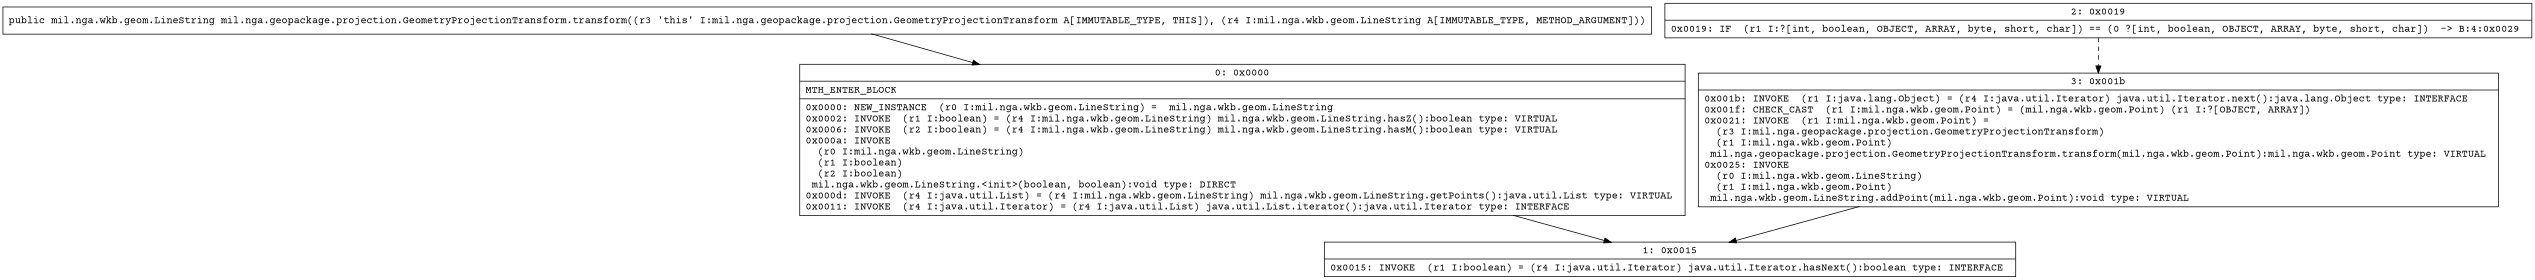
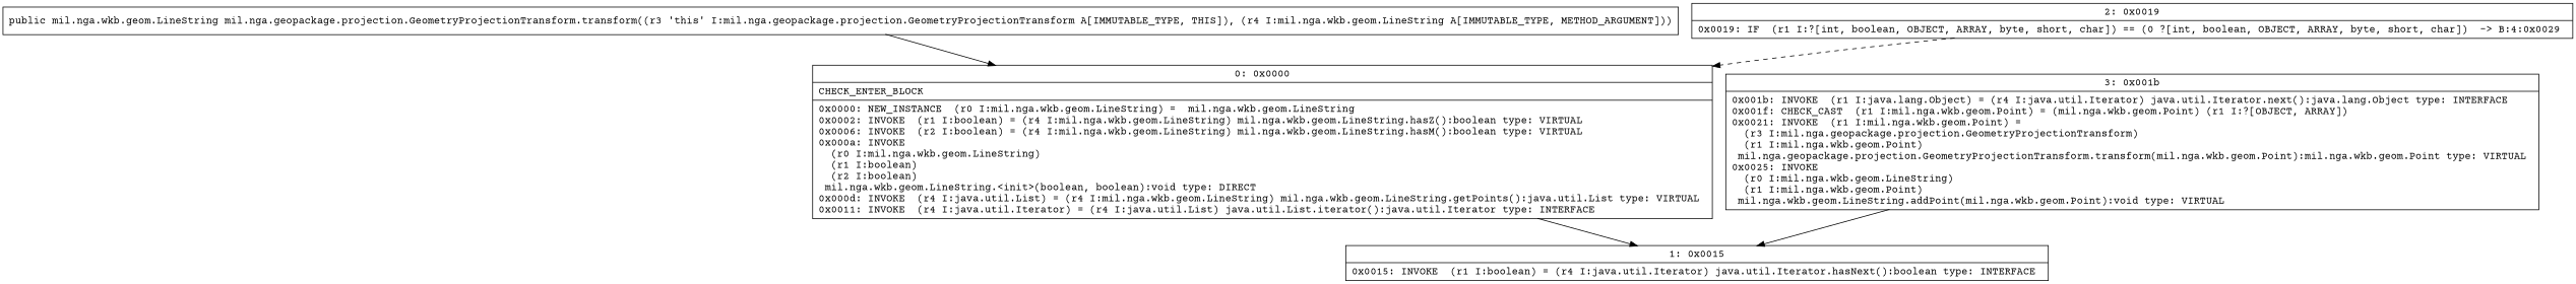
  digraph {
    fontname="Courier Prime"
    node [fontname="Courier Prime" shape=record]
    edge [fontname="Courier Prime"]
-   n1 [label="{0\:\ 0x0000|MTH_ENTER_BLOCK\l|0x0000: NEW_INSTANCE  (r0 I:mil.nga.wkb.geom.LineString) =  mil.nga.wkb.geom.LineString \l0x0002: INVOKE  (r1 I:boolean) = (r4 I:mil.nga.wkb.geom.LineString) mil.nga.wkb.geom.LineString.hasZ():boolean type: VIRTUAL \l0x0006: INVOKE  (r2 I:boolean) = (r4 I:mil.nga.wkb.geom.LineString) mil.nga.wkb.geom.LineString.hasM():boolean type: VIRTUAL \l0x000a: INVOKE  \l  (r0 I:mil.nga.wkb.geom.LineString)\l  (r1 I:boolean)\l  (r2 I:boolean)\l mil.nga.wkb.geom.LineString.\<init\>(boolean, boolean):void type: DIRECT \l0x000d: INVOKE  (r4 I:java.util.List) = (r4 I:mil.nga.wkb.geom.LineString) mil.nga.wkb.geom.LineString.getPoints():java.util.List type: VIRTUAL \l0x0011: INVOKE  (r4 I:java.util.Iterator) = (r4 I:java.util.List) java.util.List.iterator():java.util.Iterator type: INTERFACE \l}"]
+   n1 [label="{0\:\ 0x0000|CHECK_ENTER_BLOCK\l|0x0000: NEW_INSTANCE  (r0 I:mil.nga.wkb.geom.LineString) =  mil.nga.wkb.geom.LineString \l0x0002: INVOKE  (r1 I:boolean) = (r4 I:mil.nga.wkb.geom.LineString) mil.nga.wkb.geom.LineString.hasZ():boolean type: VIRTUAL \l0x0006: INVOKE  (r2 I:boolean) = (r4 I:mil.nga.wkb.geom.LineString) mil.nga.wkb.geom.LineString.hasM():boolean type: VIRTUAL \l0x000a: INVOKE  \l  (r0 I:mil.nga.wkb.geom.LineString)\l  (r1 I:boolean)\l  (r2 I:boolean)\l mil.nga.wkb.geom.LineString.\<init\>(boolean, boolean):void type: DIRECT \l0x000d: INVOKE  (r4 I:java.util.List) = (r4 I:mil.nga.wkb.geom.LineString) mil.nga.wkb.geom.LineString.getPoints():java.util.List type: VIRTUAL \l0x0011: INVOKE  (r4 I:java.util.Iterator) = (r4 I:java.util.List) java.util.List.iterator():java.util.Iterator type: INTERFACE \l}"]
    n2 [label="{1\:\ 0x0015|0x0015: INVOKE  (r1 I:boolean) = (r4 I:java.util.Iterator) java.util.Iterator.hasNext():boolean type: INTERFACE \l}"]
    n3 [label="{2\:\ 0x0019|0x0019: IF  (r1 I:?[int, boolean, OBJECT, ARRAY, byte, short, char]) == (0 ?[int, boolean, OBJECT, ARRAY, byte, short, char])  \-\> B:4:0x0029 \l}"]
    n4 [label="{3\:\ 0x001b|0x001b: INVOKE  (r1 I:java.lang.Object) = (r4 I:java.util.Iterator) java.util.Iterator.next():java.lang.Object type: INTERFACE \l0x001f: CHECK_CAST  (r1 I:mil.nga.wkb.geom.Point) = (mil.nga.wkb.geom.Point) (r1 I:?[OBJECT, ARRAY]) \l0x0021: INVOKE  (r1 I:mil.nga.wkb.geom.Point) = \l  (r3 I:mil.nga.geopackage.projection.GeometryProjectionTransform)\l  (r1 I:mil.nga.wkb.geom.Point)\l mil.nga.geopackage.projection.GeometryProjectionTransform.transform(mil.nga.wkb.geom.Point):mil.nga.wkb.geom.Point type: VIRTUAL \l0x0025: INVOKE  \l  (r0 I:mil.nga.wkb.geom.LineString)\l  (r1 I:mil.nga.wkb.geom.Point)\l mil.nga.wkb.geom.LineString.addPoint(mil.nga.wkb.geom.Point):void type: VIRTUAL \l}"]
    n5 [label="{public mil.nga.wkb.geom.LineString mil.nga.geopackage.projection.GeometryProjectionTransform.transform((r3 'this' I:mil.nga.geopackage.projection.GeometryProjectionTransform A[IMMUTABLE_TYPE, THIS]), (r4 I:mil.nga.wkb.geom.LineString A[IMMUTABLE_TYPE, METHOD_ARGUMENT])) }"]
    n1 -> n2
-   n3 -> n4 [style=dashed]
+   n3 -> n1 [style=dashed]
    n4 -> n2
    n5 -> n1
  }
